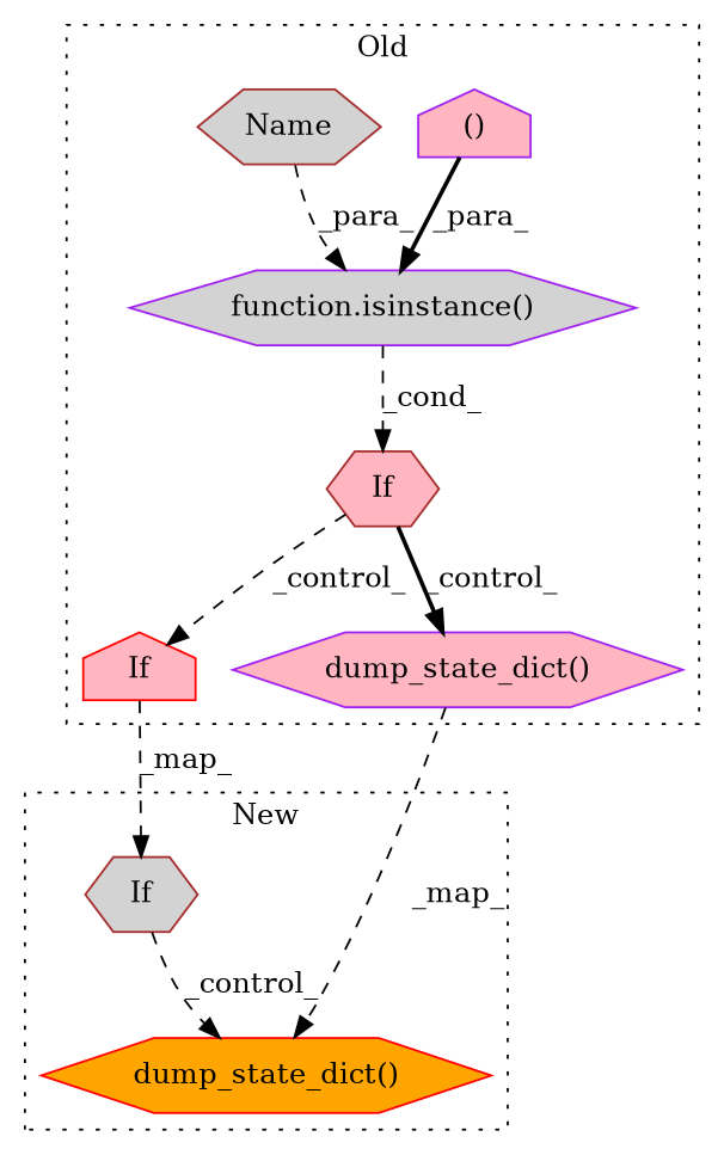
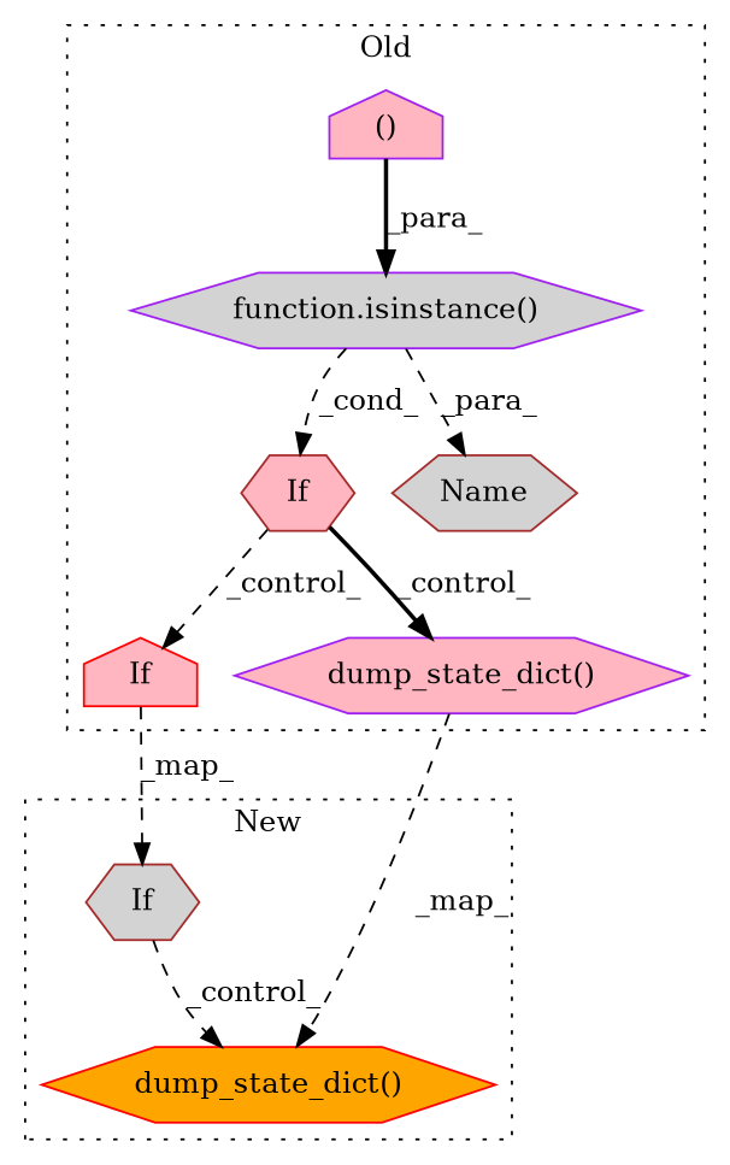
  digraph {
    node [a=75 l="19,1" s=1793 shape=hexagon style=filled fillcolor=lightpink color=purple]
    edge [style=dashed]
    n1 [label="dump_state_dict()" s="1869,1896"]
    n2 [a=96 l=3 label=If color=brown]
    n3 [a=54 l=39 label="()" s=1818 shape=house]
    n4 [a=96 l=0 label=If s=1907 shape=house color=red]
    n5 [l="11,1" label="function.isinstance()" s="1796,1858" fillcolor=lightgrey]
    n6 [a=87 l=4 label=Name s=1807 fillcolor=lightgrey color=brown]
    n7 [label="dump_state_dict()" s="2040,2067" fillcolor=orange color=red]
    n8 [a=96 l=3 label=If fillcolor=lightgrey color=brown]
    subgraph cluster_1 {
      label=Old
      style=dotted
      n1
      n2
      n3
      n4
      n5
      n6
    }
    subgraph cluster_2 {
      label=New
      style=dotted
      n7
      n8
    }
    n1 -> n7 [label=_map_]
    n2 -> n1 [label=_control_ style=bold]
    n2 -> n4 [label=_control_]
    n3 -> n5 [label=_para_ style=bold]
    n4 -> n8 [label=_map_]
    n5 -> n2 [label=_cond_]
-   n6 -> n5 [label=_para_]
+   n5 -> n6 [label=_para_]
    n8 -> n7 [label=_control_]
  }
